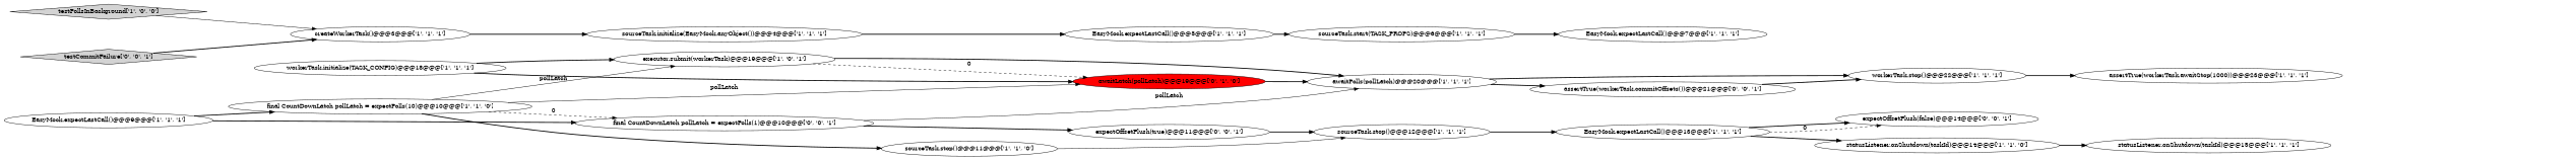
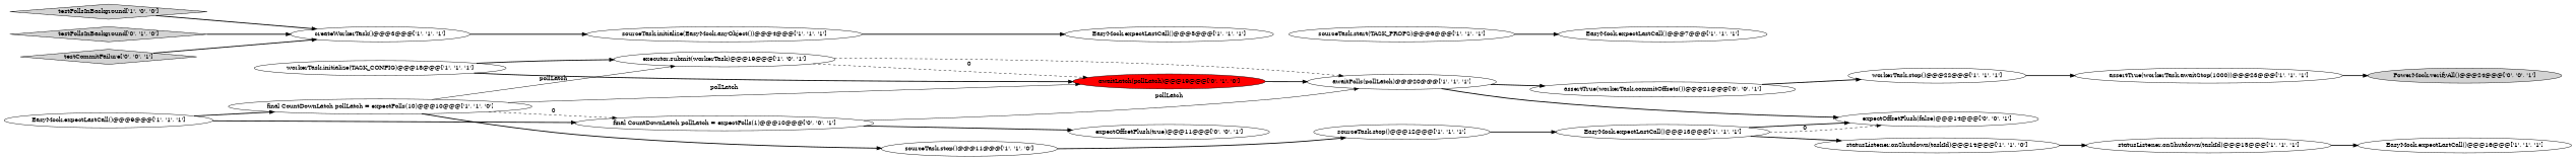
  digraph {
    rankdir=LR
    node [fillcolor=white shape=ellipse style=filled]
    edge [style=bold]
    n1 [label="sourceTask.stop()@@@12@@@['1', '1', '1']"]
    n2 [label="EasyMock.expectLastCall()@@@13@@@['1', '1', '1']"]
    n3 [label="expectOffsetFlush(false)@@@14@@@['0', '0', '1']"]
    n4 [label="statusListener.onShutdown(taskId)@@@14@@@['1', '1', '0']"]
    n5 [label="assertTrue(workerTask.commitOffsets())@@@21@@@['0', '0', '1']"]
    n6 [label="workerTask.stop()@@@22@@@['1', '1', '1']"]
    n7 [label="assertTrue(workerTask.awaitStop(1000))@@@23@@@['1', '1', '1']"]
    n8 [label="statusListener.onShutdown(taskId)@@@15@@@['1', '1', '1']"]
+   n9 [label="EasyMock.expectLastCall()@@@16@@@['1', '1', '1']"]
+   n10 [fillcolor=lightgray label="PowerMock.verifyAll()@@@24@@@['0', '0', '1']"]
    n11 [label="final CountDownLatch pollLatch = expectPolls(10)@@@10@@@['1', '1', '0']"]
    n12 [label="sourceTask.stop()@@@11@@@['1', '1', '0']"]
    n13 [label="final CountDownLatch pollLatch = expectPolls(1)@@@10@@@['0', '0', '1']"]
    n14 [label="executor.submit(workerTask)@@@19@@@['1', '0', '1']"]
    n15 [fillcolor=red label="awaitLatch(pollLatch)@@@19@@@['0', '1', '0']"]
    n16 [label="awaitPolls(pollLatch)@@@20@@@['1', '1', '1']"]
    n17 [label="expectOffsetFlush(true)@@@11@@@['0', '0', '1']"]
    n18 [label="EasyMock.expectLastCall()@@@7@@@['1', '1', '1']"]
    n19 [label="sourceTask.start(TASK_PROPS)@@@6@@@['1', '1', '1']"]
    n20 [label="createWorkerTask()@@@3@@@['1', '1', '1']"]
    n21 [label="sourceTask.initialize(EasyMock.anyObject())@@@4@@@['1', '1', '1']"]
    n22 [label="EasyMock.expectLastCall()@@@5@@@['1', '1', '1']"]
    n23 [fillcolor=lightgray label="testPollsInBackground['1', '0', '0']" shape=diamond]
    n24 [label="workerTask.initialize(TASK_CONFIG)@@@18@@@['1', '1', '1']"]
    n25 [label="EasyMock.expectLastCall()@@@9@@@['1', '1', '1']"]
+   n26 [fillcolor=lightgray label="testPollsInBackground['0', '1', '0']" shape=diamond]
    n27 [fillcolor=lightgray label="testCommitFailure['0', '0', '1']" shape=diamond]
    n1 -> n2
    n2 -> n3 [label=0 style=dashed]
    n2 -> n3
    n2 -> n4
    n4 -> n8
    n5 -> n6
    n6 -> n7
+   n7 -> n10
+   n8 -> n9
    n11 -> n12
    n11 -> n13 [label=0 style=dashed]
    n11 -> n14 [label=pollLatch style=solid]
    n11 -> n15 [label=pollLatch style=solid]
-   n12 -> n1 [style=solid]
+   n12 -> n1
    n13 -> n16 [label=pollLatch style=solid]
    n13 -> n17
    n14 -> n15 [label=0 style=dashed]
-   n14 -> n16
+   n14 -> n16 [style=dashed]
    n15 -> n16
    n16 -> n5
-   n16 -> n6
-   n17 -> n1
+   n16 -> n3
    n19 -> n18
    n20 -> n21
    n21 -> n22
-   n22 -> n19
-   n23 -> n20 [style=solid]
+   n23 -> n20
    n24 -> n14
    n24 -> n15
    n25 -> n11
    n25 -> n13
+   n26 -> n20
    n27 -> n20
  }
